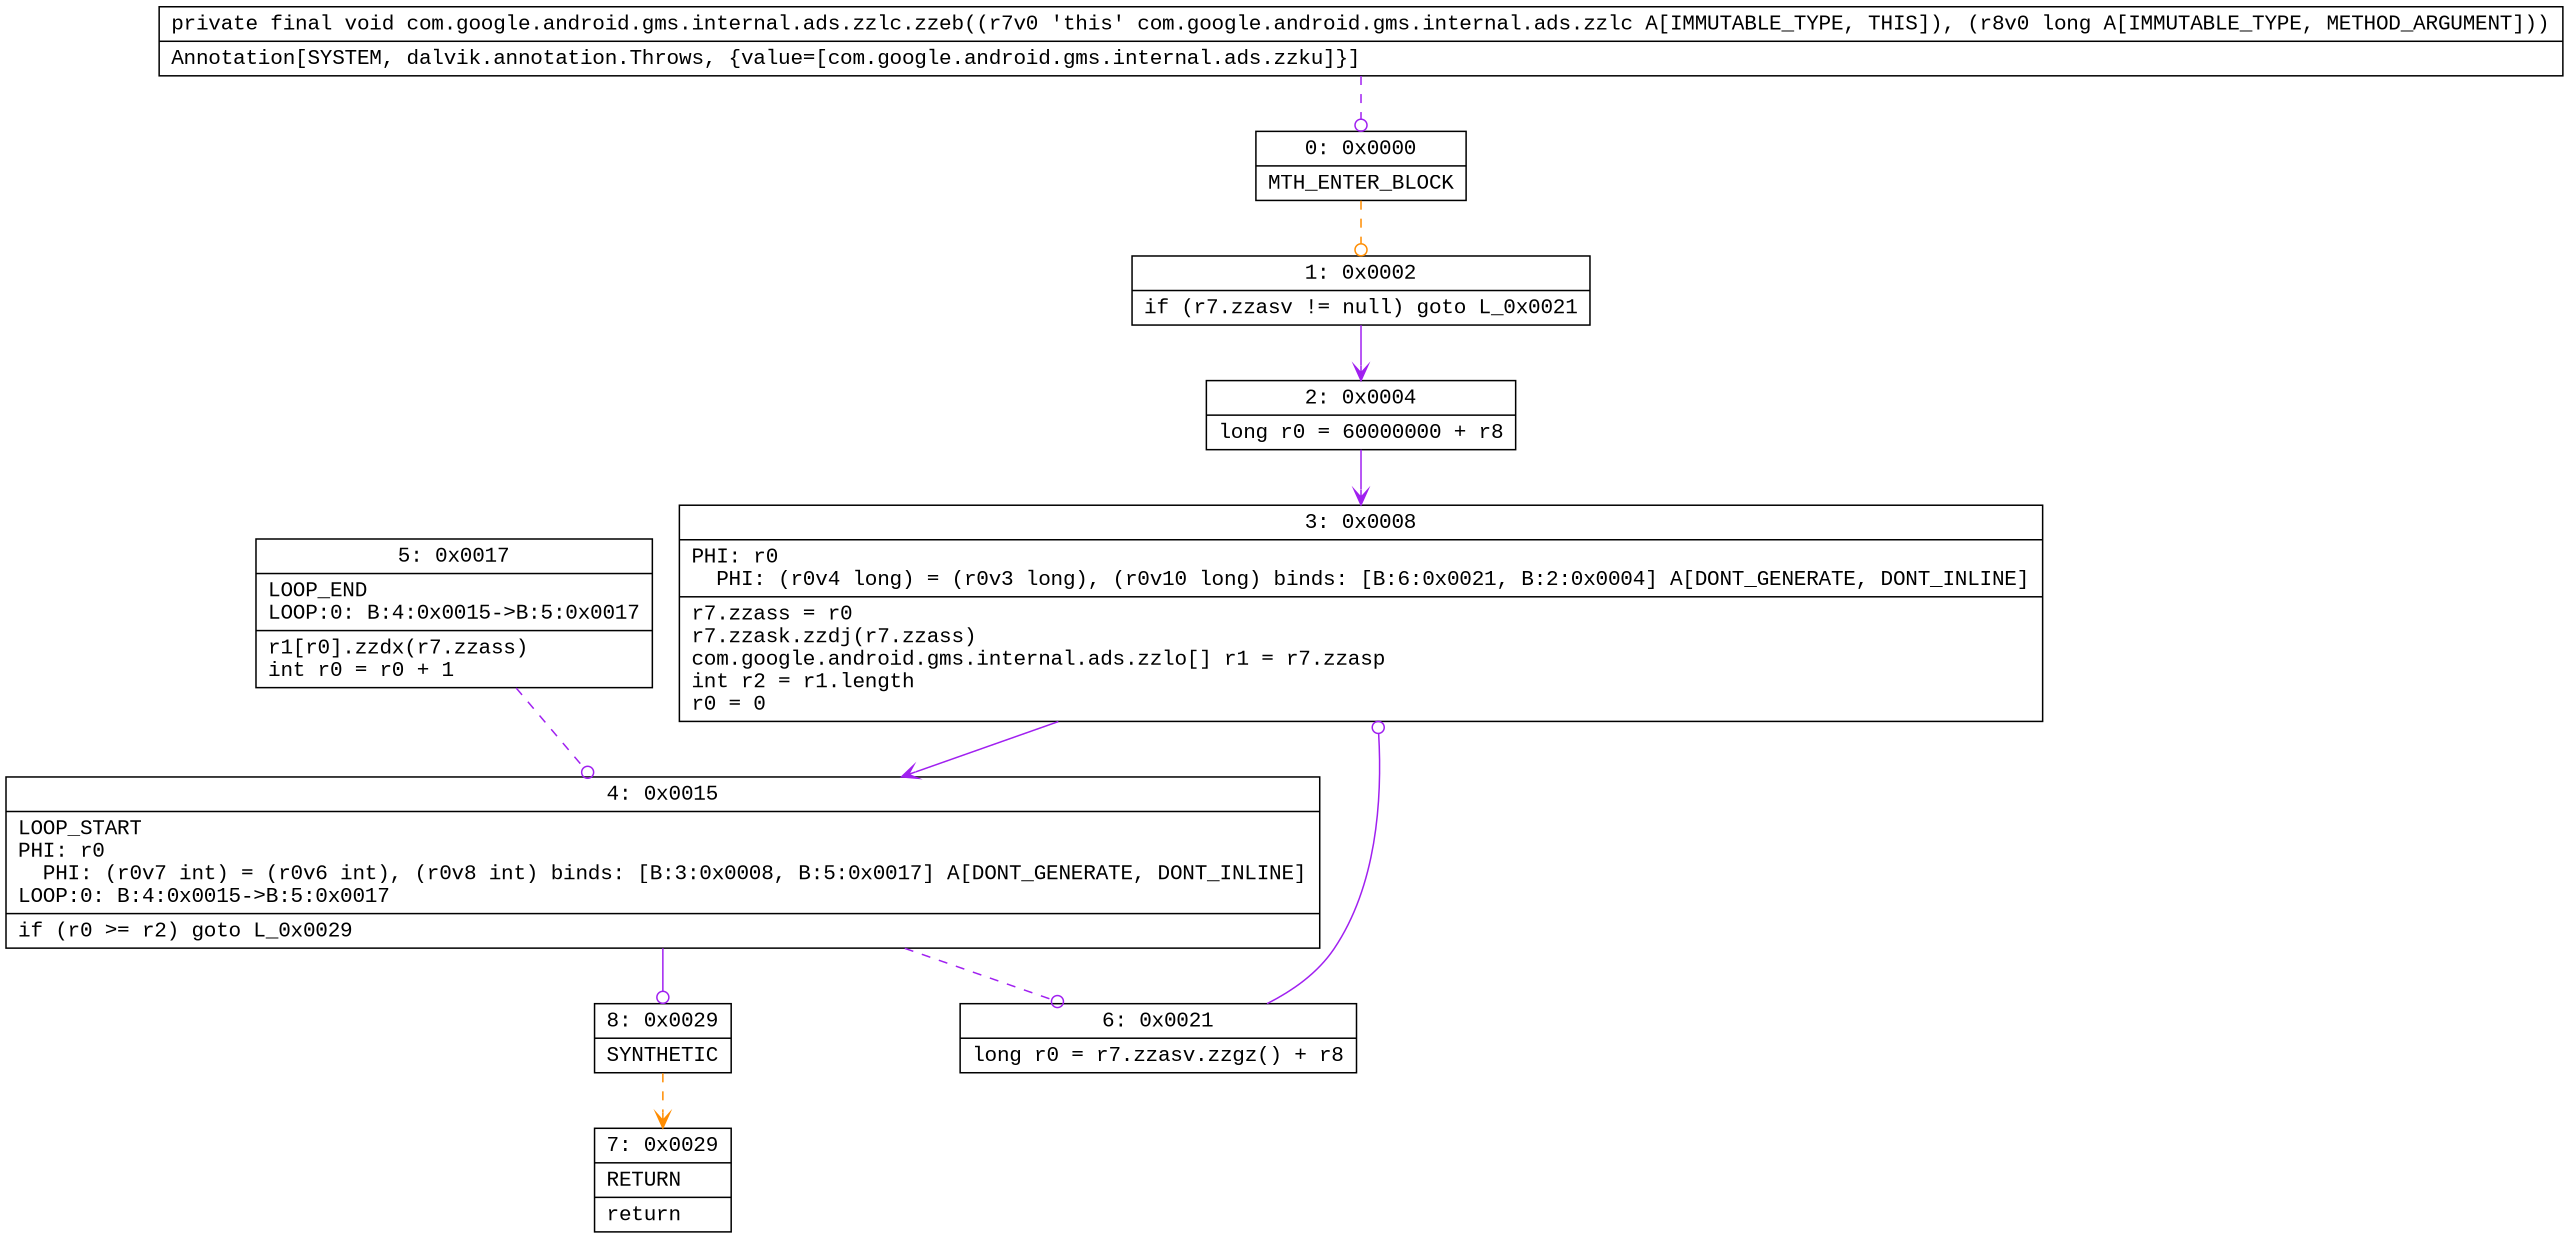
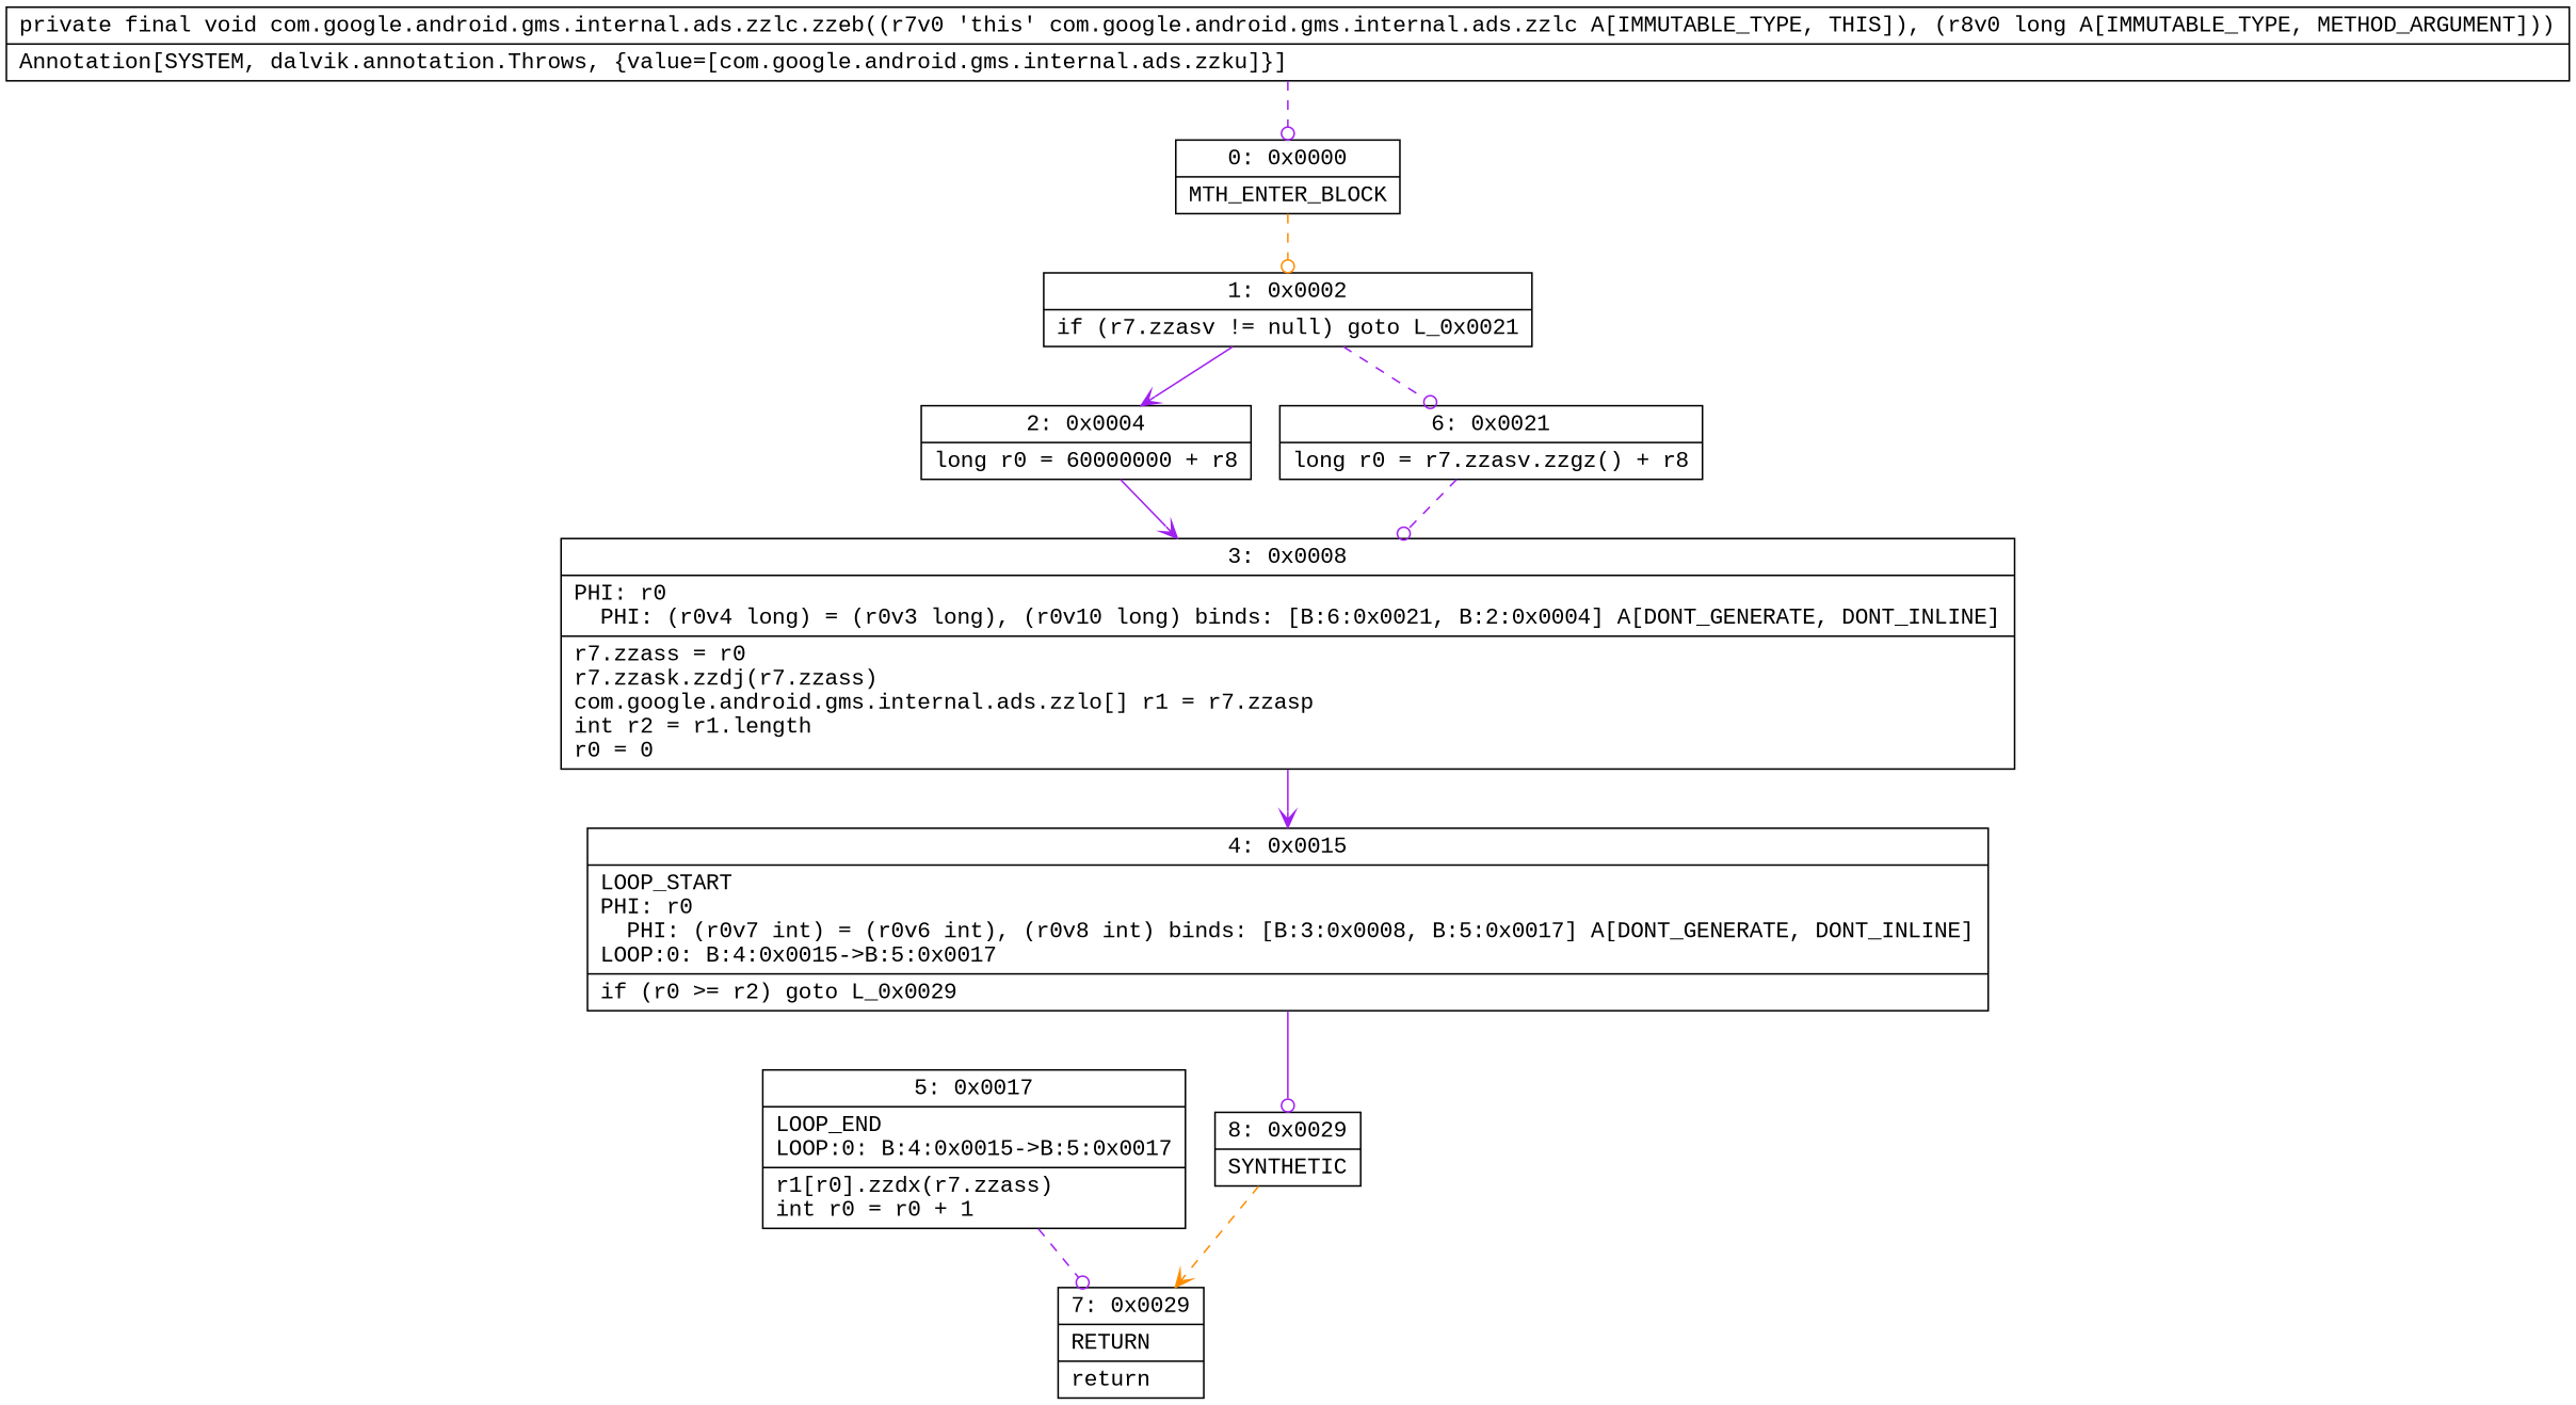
  digraph {
    fontname="Liberation Mono"
    node [fontname="Liberation Mono" shape=record]
    edge [arrowhead=odot color=purple fontname="Liberation Mono" style=dashed]
    n1 [label="{0\:\ 0x0000|MTH_ENTER_BLOCK\l}"]
    n2 [label="{1\:\ 0x0002|if (r7.zzasv != null) goto L_0x0021\l}"]
    n3 [label="{2\:\ 0x0004|long r0 = 60000000 + r8\l}"]
    n4 [label="{6\:\ 0x0021|long r0 = r7.zzasv.zzgz() + r8\l}"]
    n5 [label="{3\:\ 0x0008|PHI: r0 \l  PHI: (r0v4 long) = (r0v3 long), (r0v10 long) binds: [B:6:0x0021, B:2:0x0004] A[DONT_GENERATE, DONT_INLINE]\l|r7.zzass = r0\lr7.zzask.zzdj(r7.zzass)\lcom.google.android.gms.internal.ads.zzlo[] r1 = r7.zzasp\lint r2 = r1.length\lr0 = 0\l}"]
    n6 [label="{4\:\ 0x0015|LOOP_START\lPHI: r0 \l  PHI: (r0v7 int) = (r0v6 int), (r0v8 int) binds: [B:3:0x0008, B:5:0x0017] A[DONT_GENERATE, DONT_INLINE]\lLOOP:0: B:4:0x0015\-\>B:5:0x0017\l|if (r0 \>= r2) goto L_0x0029\l}"]
    n7 [label="{8\:\ 0x0029|SYNTHETIC\l}"]
    n8 [label="{5\:\ 0x0017|LOOP_END\lLOOP:0: B:4:0x0015\-\>B:5:0x0017\l|r1[r0].zzdx(r7.zzass)\lint r0 = r0 + 1\l}"]
    n9 [label="{7\:\ 0x0029|RETURN\l|return\l}"]
    n10 [label="{private final void com.google.android.gms.internal.ads.zzlc.zzeb((r7v0 'this' com.google.android.gms.internal.ads.zzlc A[IMMUTABLE_TYPE, THIS]), (r8v0 long A[IMMUTABLE_TYPE, METHOD_ARGUMENT]))  | Annotation[SYSTEM, dalvik.annotation.Throws, \{value=[com.google.android.gms.internal.ads.zzku]\}]\l}"]
    n1 -> n2 [color=darkorange]
    n2 -> n3 [arrowhead=vee style=solid]
-   n6 -> n4
+   n2 -> n4
    n3 -> n5 [arrowhead=vee style=solid]
-   n4 -> n5 [style=solid]
+   n4 -> n5
    n5 -> n6 [arrowhead=vee style=solid]
    n6 -> n7 [style=solid]
    n7 -> n9 [arrowhead=vee color=darkorange]
-   n8 -> n6
+   n8 -> n9
    n10 -> n1
  }
